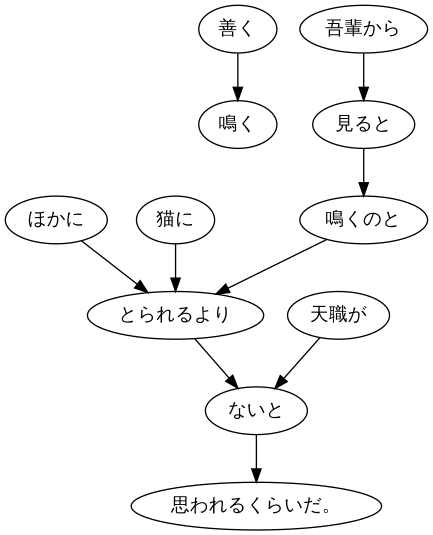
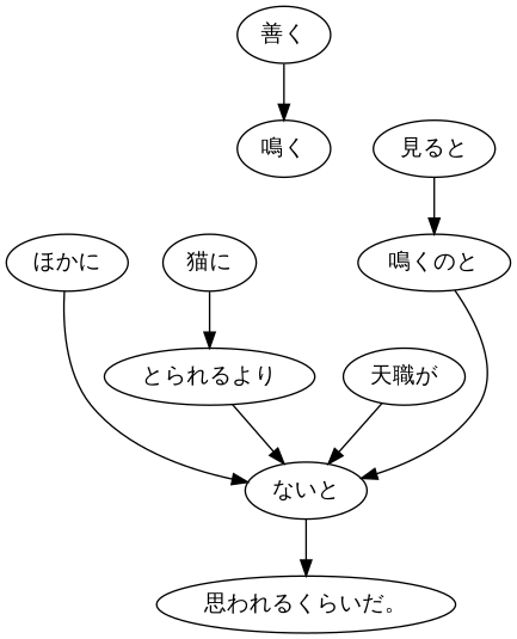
  digraph {
    n1 [label="善く"]
    n2 [label="鳴く"]
    n3 [label="見ると"]
    n4 [label="鳴くのと"]
-   n5 [label="吾輩から"]
    n6 [label="とられるより"]
    n7 [label="ないと"]
    n8 [label="猫に"]
    n9 [label="思われるくらいだ。"]
    n10 [label="ほかに"]
    n11 [label="天職が"]
    n1 -> n2
    n3 -> n4
-   n4 -> n6
-   n5 -> n3
+   n4 -> n7
    n6 -> n7
    n7 -> n9
    n8 -> n6
-   n10 -> n6
+   n10 -> n7
    n11 -> n7
  }
